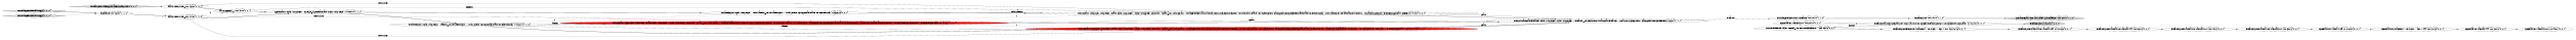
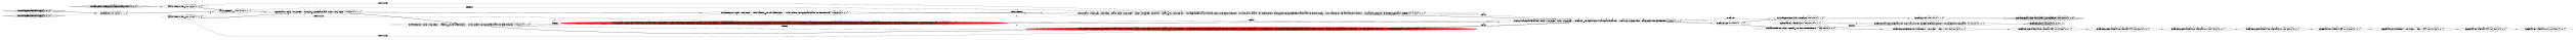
  digraph {
    fontname="DejaVu Serif"
    rankdir=LR
    node [fillcolor=white fontname="DejaVu Serif" shape=ellipse style=filled]
    edge [fontname="DejaVu Serif" style=bold]
    n1 [fillcolor=red label="WindowOperator<String,Tuple2<String,Integer>,Iterable<Tuple2<String,Integer>>,Tuple2<String,Integer>,TimeWindow> operator = new WindowOperator<>(TumblingEventTimeWindows.of(Time.of(WINDOW_SIZE,TimeUnit.SECONDS)),new TimeWindow.Serializer(),new TupleKeySelector(),BasicTypeInfo.STRING_TYPE_INFO.createSerializer(new ExecutionConfig()),stateDesc,new InternalIterableWindowFunction<>(new RichSumReducer<TimeWindow>()),EventTimeTrigger.create(),0)@@@7@@@['1', '0', '0']"]
    n2 [fillcolor=red label="WindowOperator<String,Tuple2<String,Integer>,Iterable<Tuple2<String,Integer>>,Tuple2<String,Integer>,TimeWindow> operator = new WindowOperator<>(TumblingEventTimeWindows.of(Time.of(WINDOW_SIZE,TimeUnit.SECONDS)),new TimeWindow.Serializer(),new TupleKeySelector(),BasicTypeInfo.STRING_TYPE_INFO.createSerializer(new ExecutionConfig()),stateDesc,new InternalIterableWindowFunction<>(new RichSumReducer<TimeWindow>()),EventTimeTrigger.create(),0,null)@@@7@@@['0', '1', '0']"]
    n3 [label="WindowOperator<String,Tuple2<String,Integer>,Iterable<Tuple2<String,Integer>>,Tuple2<String,Integer>,TimeWindow> operator = new WindowOperator<>(TumblingEventTimeWindows.of(Time.of(WINDOW_SIZE,TimeUnit.SECONDS)),new TimeWindow.Serializer(),new TupleKeySelector(),BasicTypeInfo.STRING_TYPE_INFO.createSerializer(new ExecutionConfig()),windowStateDesc,new InternalIterableWindowFunction<>(new PassThroughFunction()),EventTimeTrigger.create(),LATENESS)@@@7@@@['0', '0', '1']"]
    n4 [label="OneInputStreamOperatorTestHarness<Tuple2<String,Integer>,Tuple2<String,Integer>> testHarness = new KeyedOneInputStreamOperatorTestHarness<>(operator,new TupleKeySelector(),BasicTypeInfo.STRING_TYPE_INFO)@@@8@@@['1', '1', '1']"]
+   n5 [label="testHarness.open()@@@9@@@['1', '1', '1']"]
    n6 [label="testTumblingEventTimeWindows(testHarness)@@@10@@@['1', '1', '0']"]
    n7 [fillcolor=lightgray label="testTumblingEventTimeWindowsApply['1', '0', '0']" shape=diamond]
    n8 [label="closeCalled.set(0)@@@3@@@['1', '1', '0']"]
    n9 [label="final int WINDOW_SIZE = 3@@@4@@@['1', '1', '0']"]
    n10 [fillcolor=lightgray label="testTumblingEventTimeWindowsApply['0', '1', '0']" shape=diamond]
    n11 [label="expected.add(new Watermark(1599))@@@16@@@['0', '0', '1']"]
    n12 [label="expected.add(new StreamRecord<>(new Tuple2<>(\"key2\",1),1999))@@@17@@@['0', '0', '1']"]
    n13 [label="expected.add(new Watermark(1999))@@@18@@@['0', '0', '1']"]
    n14 [fillcolor=lightgray label="testHarness.close()@@@22@@@['0', '0', '1']"]
    n15 [label="expected.add(new Watermark(2000))@@@19@@@['0', '0', '1']"]
    n16 [label="expected.add(new Watermark(5000))@@@20@@@['0', '0', '1']"]
    n17 [label="TestHarnessUtil.assertOutputEqualsSorted(\"Output was not correct.\",expected,testHarness.getOutput(),new Tuple2ResultSortComparator())@@@21@@@['0', '0', '1']"]
    n18 [label="testHarness.processWatermark(new Watermark(2000))@@@14@@@['0', '0', '1']"]
    n19 [label="testHarness.processWatermark(new Watermark(5000))@@@15@@@['0', '0', '1']"]
    n20 [label="testHarness.close()@@@11@@@['1', '1', '0']"]
    n21 [fillcolor=lightgray label="Assert.assertEquals(\"Close was not called.\",2,closeCalled.get())@@@12@@@['1', '1', '0']"]
    n22 [label="final long LATENESS = 1@@@4@@@['0', '0', '1']"]
    n23 [label="TypeInformation<Tuple2<String,Integer>> inputType = TypeInfoParser.parse(\"Tuple2<String, Integer>\")@@@5@@@['1', '1', '1']"]
    n24 [label="ListStateDescriptor<Tuple2<String,Integer>> windowStateDesc = new ListStateDescriptor<>(\"window-contents\",inputType.createSerializer(new ExecutionConfig()))@@@6@@@['0', '0', '1']"]
    n25 [label="ListStateDescriptor<Tuple2<String,Integer>> stateDesc = new ListStateDescriptor<>(\"window-contents\",inputType.createSerializer(new ExecutionConfig()))@@@6@@@['1', '1', '0']"]
    n26 [label="testHarness.processElement(new StreamRecord<>(new Tuple2<>(\"key2\",1),1000))@@@11@@@['0', '0', '1']"]
    n27 [label="testHarness.processWatermark(new Watermark(1599))@@@12@@@['0', '0', '1']"]
    n28 [label="testHarness.processWatermark(new Watermark(1999))@@@13@@@['0', '0', '1']"]
    n29 [label="ConcurrentLinkedQueue<Object> expected = new ConcurrentLinkedQueue<>()@@@10@@@['0', '0', '1']"]
    n30 [fillcolor=lightgray label="testCleanupTimerWithEmptyListStateForTumblingWindows['0', '0', '1']" shape=diamond]
    n31 [label="final int WINDOW_SIZE = 2@@@3@@@['0', '0', '1']"]
    n1 -> n2 [label=0 style=dashed]
    n1 -> n3 [label=0 style=dashed]
    n1 -> n4 [label=operator style=solid]
    n1 -> n4
    n2 -> n4 [label=operator style=solid]
    n2 -> n4
    n3 -> n4 [label=operator style=solid]
    n3 -> n4
+   n4 -> n5
    n4 -> n6 [label=testHarness style=solid]
+   n5 -> n6
+   n5 -> n29
    n6 -> n20
    n7 -> n8
-   n8 -> n9
+   n8 -> n22
    n9 -> n1 [label=WINDOW_SIZE style=solid]
    n9 -> n2 [label=WINDOW_SIZE style=solid]
    n9 -> n22 [label=9 style=dashed]
    n9 -> n23
    n10 -> n8 [style=dashed]
    n11 -> n12
    n12 -> n13
    n13 -> n15
    n16 -> n17
    n17 -> n14
    n18 -> n19
    n19 -> n11
    n20 -> n21
    n22 -> n3 [label=LATENESS style=solid]
    n22 -> n23
    n23 -> n24
    n23 -> n25
    n24 -> n3 [label=windowStateDesc style=solid]
    n24 -> n3
    n25 -> n1 [label=stateDesc style=solid]
    n25 -> n1
    n25 -> n2
    n25 -> n2 [label=stateDesc style=solid]
    n25 -> n24 [label=0 style=dashed]
    n26 -> n27
    n27 -> n28
    n28 -> n18
    n29 -> n17 [label=expected style=solid]
    n29 -> n26
    n30 -> n31
    n31 -> n3 [label=WINDOW_SIZE style=solid]
    n31 -> n22
  }
